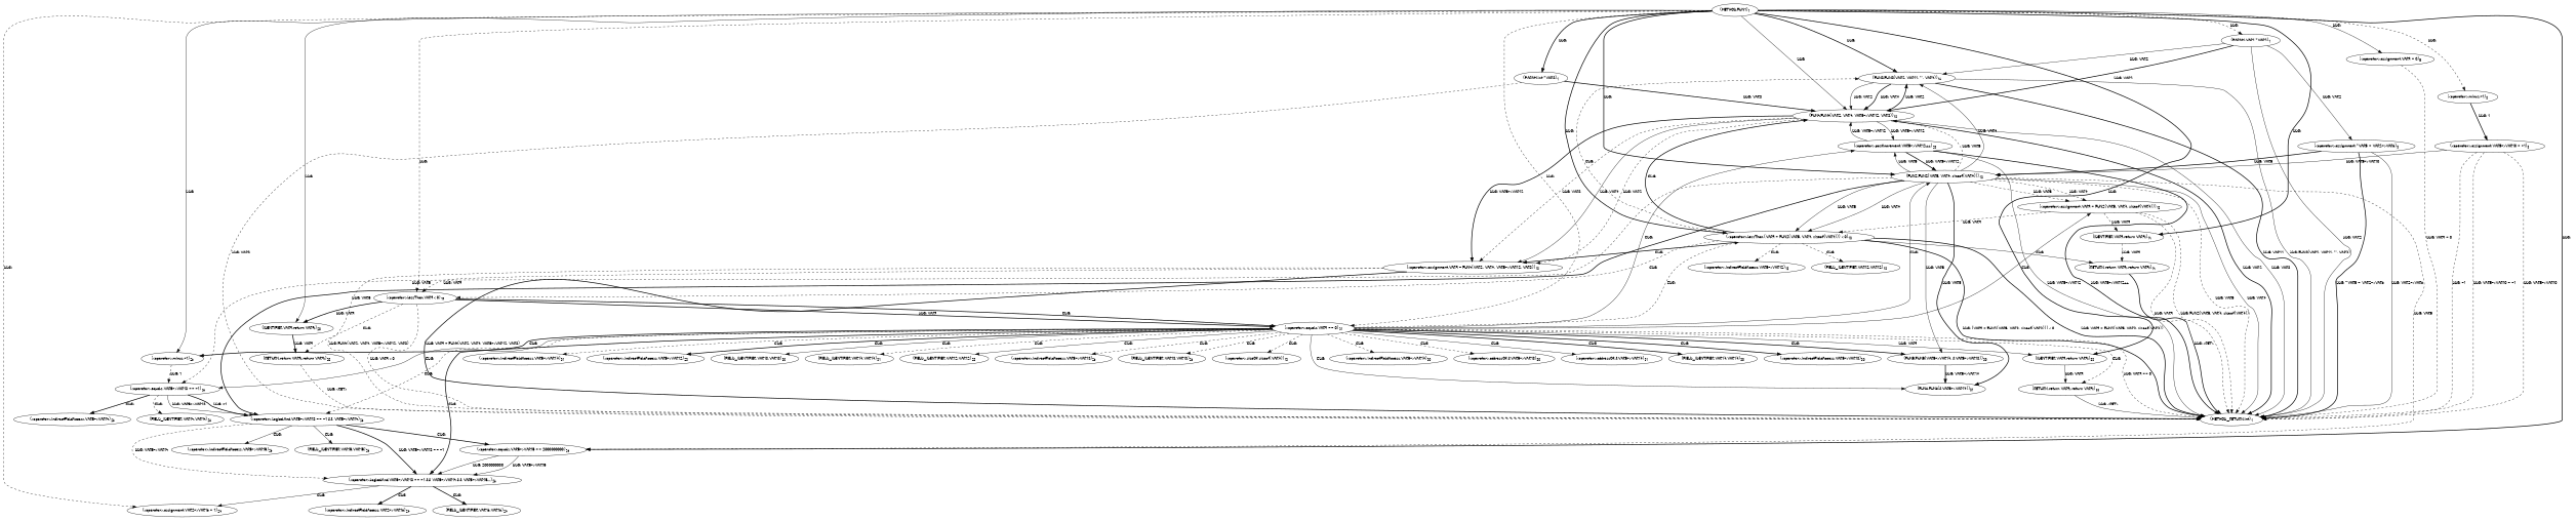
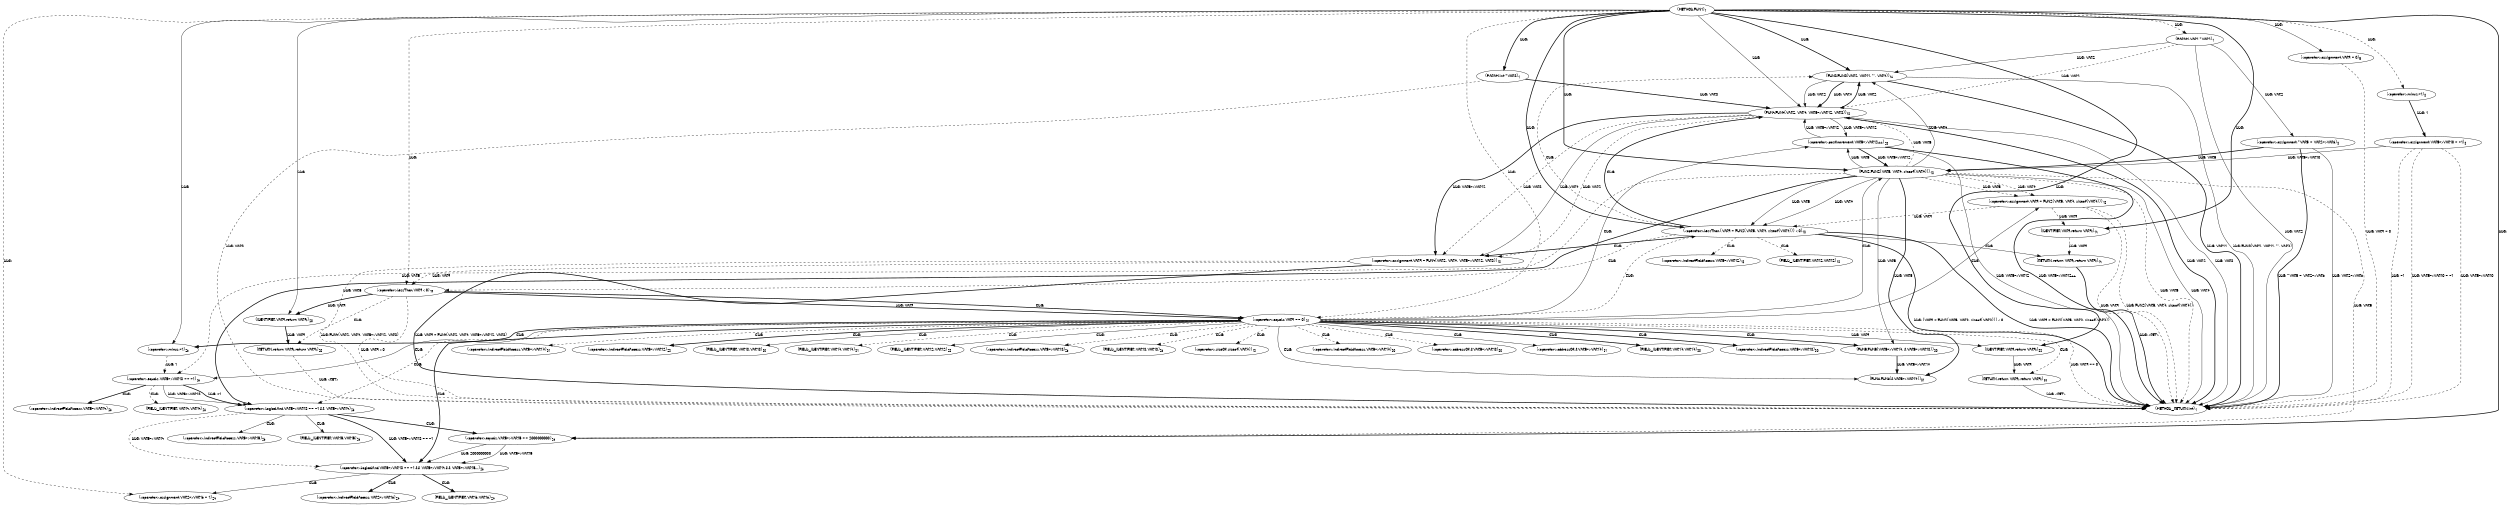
  digraph {
    fontname="Patrick Hand"
    node [fontname="Patrick Hand"]
    edge [fontname="Patrick Hand" style=dashed]
    n1 [label=<(METHOD,FUN1)<SUB>1</SUB>>]
    n2 [label=<(PARAM,VAR1 *VAR2)<SUB>1</SUB>>]
    n3 [label=<(PARAM,int *VAR3)<SUB>1</SUB>>]
    n4 [label=<(&lt;operator&gt;.assignment,VAR9 = 0)<SUB>5</SUB>>]
    n5 [label=<(IDENTIFIER,VAR9,return VAR9;)<SUB>33</SUB>>]
    n6 [label=<(&lt;operator&gt;.minus,-1)<SUB>8</SUB>>]
    n7 [label=<(FUN3,FUN3(VAR2, VAR11, &quot;&quot;, VAR7))<SUB>16</SUB>>]
    n8 [label=<(&lt;operator&gt;.assignment,VAR2-&gt;VAR16 = 1)<SUB>27</SUB>>]
    n9 [label=<(&lt;operator&gt;.lessThan,(VAR9 = FUN2(VAR5, VAR7, sizeof(VAR7))) &lt; 0)<SUB>13</SUB>>]
    n10 [label=<(&lt;operator&gt;.lessThan,VAR9 &lt; 0)<SUB>19</SUB>>]
    n11 [label=<(&lt;operator&gt;.equals,VAR9 == 0)<SUB>21</SUB>>]
    n12 [label=<(&lt;operator&gt;.equals,VAR5-&gt;VAR15 == 2000000000)<SUB>26</SUB>>]
    n13 [label=<(FUN4,FUN4(VAR2, VAR7, VAR5-&gt;VAR12, VAR3))<SUB>18</SUB>>]
    n14 [label=<(IDENTIFIER,VAR9,return VAR9;)<SUB>14</SUB>>]
    n15 [label=<(IDENTIFIER,VAR9,return VAR9;)<SUB>20</SUB>>]
    n16 [label=<(&lt;operator&gt;.minus,-1)<SUB>26</SUB>>]
    n17 [label=<(FUN2,FUN2(VAR5, VAR7, sizeof(VAR7)))<SUB>13</SUB>>]
    n18 [label=<(METHOD_RETURN,int)<SUB>1</SUB>>]
    n19 [label=<(&lt;operator&gt;.assignment,*VAR5 = VAR2-&gt;VAR6)<SUB>3</SUB>>]
    n20 [label=<(RETURN,return VAR9;,return VAR9;)<SUB>33</SUB>>]
    n21 [label=<(&lt;operator&gt;.assignment,VAR5-&gt;VAR10 = -1)<SUB>8</SUB>>]
    n22 [label=<(&lt;operator&gt;.assignment,VAR9 = FUN4(VAR2, VAR7, VAR5-&gt;VAR12, VAR3))<SUB>18</SUB>>]
    n23 [label=<(RETURN,return VAR9;,return VAR9;)<SUB>14</SUB>>]
    n24 [label=<(&lt;operator&gt;.indirectFieldAccess,VAR5-&gt;VAR12)<SUB>18</SUB>>]
    n25 [label=<(FIELD_IDENTIFIER,VAR12,VAR12)<SUB>18</SUB>>]
    n26 [label=<(RETURN,return VAR9;,return VAR9;)<SUB>20</SUB>>]
    n27 [label=<(FUN5,FUN5(VAR5-&gt;VAR17, &amp;VAR5-&gt;VAR18))<SUB>30</SUB>>]
    n28 [label=<(FUN6,FUN6(&amp;VAR5-&gt;VAR17))<SUB>31</SUB>>]
    n29 [label=<(&lt;operator&gt;.logicalAnd,VAR5-&gt;VAR13 == -1 &amp;&amp; VAR5-&gt;VAR14 &amp;&amp; VAR5-&gt;VAR15...)<SUB>26</SUB>>]
    n30 [label=<(&lt;operator&gt;.postIncrement,VAR5-&gt;VAR12++)<SUB>23</SUB>>]
    n31 [label=<(&lt;operator&gt;.logicalAnd,VAR5-&gt;VAR13 == -1 &amp;&amp; VAR5-&gt;VAR14)<SUB>26</SUB>>]
    n32 [label=<(&lt;operator&gt;.equals,VAR5-&gt;VAR13 == -1)<SUB>26</SUB>>]
    n33 [label=<(&lt;operator&gt;.assignment,VAR9 = FUN2(VAR5, VAR7, sizeof(VAR7)))<SUB>13</SUB>>]
    n34 [label=<(&lt;operator&gt;.indirectFieldAccess,VAR5-&gt;VAR17)<SUB>30</SUB>>]
    n35 [label=<(&lt;operator&gt;.addressOf,&amp;VAR5-&gt;VAR18)<SUB>30</SUB>>]
    n36 [label=<(&lt;operator&gt;.addressOf,&amp;VAR5-&gt;VAR17)<SUB>31</SUB>>]
    n37 [label=<(FIELD_IDENTIFIER,VAR17,VAR17)<SUB>30</SUB>>]
    n38 [label=<(&lt;operator&gt;.indirectFieldAccess,VAR5-&gt;VAR18)<SUB>30</SUB>>]
    n39 [label=<(&lt;operator&gt;.indirectFieldAccess,VAR5-&gt;VAR17)<SUB>31</SUB>>]
    n40 [label=<(&lt;operator&gt;.indirectFieldAccess,VAR5-&gt;VAR12)<SUB>23</SUB>>]
    n41 [label=<(FIELD_IDENTIFIER,VAR18,VAR18)<SUB>30</SUB>>]
    n42 [label=<(FIELD_IDENTIFIER,VAR17,VAR17)<SUB>31</SUB>>]
    n43 [label=<(FIELD_IDENTIFIER,VAR12,VAR12)<SUB>23</SUB>>]
    n44 [label=<(&lt;operator&gt;.indirectFieldAccess,VAR5-&gt;VAR13)<SUB>26</SUB>>]
    n45 [label=<(FIELD_IDENTIFIER,VAR13,VAR13)<SUB>26</SUB>>]
    n46 [label=<(&lt;operator&gt;.sizeOf,sizeof(VAR7))<SUB>13</SUB>>]
    n47 [label=<(&lt;operator&gt;.indirectFieldAccess,VAR2-&gt;VAR16)<SUB>27</SUB>>]
    n48 [label=<(FIELD_IDENTIFIER,VAR16,VAR16)<SUB>27</SUB>>]
    n49 [label=<(&lt;operator&gt;.indirectFieldAccess,VAR5-&gt;VAR15)<SUB>26</SUB>>]
    n50 [label=<(FIELD_IDENTIFIER,VAR15,VAR15)<SUB>26</SUB>>]
    n51 [label=<(&lt;operator&gt;.indirectFieldAccess,VAR5-&gt;VAR14)<SUB>26</SUB>>]
    n52 [label=<(FIELD_IDENTIFIER,VAR14,VAR14)<SUB>26</SUB>>]
    n1 -> n2 [label="DDG: "]
    n1 -> n3 [label="DDG: " style=bold]
    n1 -> n4 [label="DDG: " style=solid]
    n1 -> n5 [label="DDG: " style=bold]
    n1 -> n6 [label="DDG: "]
    n1 -> n7 [label="DDG: " style=bold]
    n1 -> n8 [label="DDG: "]
    n1 -> n9 [label="DDG: " style=bold]
    n1 -> n10 [label="DDG: "]
    n1 -> n11 [label="DDG: "]
    n1 -> n12 [label="DDG: " style=bold]
    n1 -> n13 [label="DDG: " style=solid]
    n1 -> n14 [label="DDG: " style=bold]
    n1 -> n15 [label="DDG: " style=solid]
    n1 -> n16 [label="DDG: " style=solid]
    n1 -> n17 [label="DDG: " style=bold]
    n2 -> n7 [label="DDG: VAR2" style=solid]
-   n2 -> n13 [label="DDG: VAR2" style=bold]
+   n2 -> n13 [label="DDG: VAR2"]
    n2 -> n18 [label="DDG: VAR2" style=solid]
    n2 -> n19 [label="DDG: VAR2" style=solid]
    n3 -> n13 [label="DDG: VAR3" style=bold]
    n3 -> n18 [label="DDG: VAR3"]
    n4 -> n18 [label="DDG: VAR9 = 0"]
    n5 -> n20 [label="DDG: VAR9" style=solid]
    n6 -> n21 [label="DDG: 1" style=bold]
    n7 -> n13 [label="DDG: VAR2" style=solid]
    n7 -> n13 [label="DDG: VAR7" style=bold]
    n7 -> n18 [label="DDG: FUN3(VAR2, VAR11, &quot;&quot;, VAR7)" style=solid]
    n7 -> n18 [label="DDG: VAR11" style=bold]
    n9 -> n7 [label="CDG: "]
    n9 -> n10 [label="CDG: "]
    n9 -> n13 [label="CDG: " style=bold]
    n9 -> n18 [label="DDG: VAR9 = FUN2(VAR5, VAR7, sizeof(VAR7))" style=bold]
    n9 -> n18 [label="DDG: (VAR9 = FUN2(VAR5, VAR7, sizeof(VAR7))) &lt; 0" style=bold]
    n9 -> n22 [label="CDG: " style=bold]
    n9 -> n23 [label="CDG: " style=solid]
    n9 -> n24 [label="CDG: "]
    n9 -> n25 [label="CDG: "]
    n10 -> n11 [label="DDG: VAR9" style=bold]
    n10 -> n11 [label="CDG: " style=bold]
    n10 -> n15 [label="DDG: VAR9" style=bold]
    n10 -> n18 [label="DDG: VAR9 &lt; 0"]
    n10 -> n26 [label="CDG: "]
    n11 -> n5 [label="DDG: VAR9" style=solid]
    n11 -> n9 [label="CDG: "]
    n11 -> n16 [label="CDG: " style=bold]
    n11 -> n17 [label="CDG: " style=solid]
    n11 -> n18 [label="DDG: VAR9 == 0"]
    n11 -> n20 [label="CDG: "]
    n11 -> n27 [label="CDG: " style=bold]
    n11 -> n28 [label="CDG: " style=solid]
    n11 -> n29 [label="CDG: " style=bold]
    n11 -> n30 [label="CDG: " style=solid]
    n11 -> n31 [label="CDG: "]
    n11 -> n32 [label="CDG: " style=solid]
    n11 -> n33 [label="CDG: " style=solid]
    n11 -> n34 [label="CDG: "]
    n11 -> n35 [label="CDG: "]
    n11 -> n36 [label="CDG: " style=solid]
    n11 -> n37 [label="CDG: " style=bold]
    n11 -> n38 [label="CDG: " style=bold]
    n11 -> n39 [label="CDG: "]
    n11 -> n40 [label="CDG: " style=bold]
    n11 -> n41 [label="CDG: " style=solid]
    n11 -> n42 [label="CDG: "]
    n11 -> n43 [label="CDG: " style=solid]
    n11 -> n44 [label="CDG: "]
    n11 -> n45 [label="CDG: "]
    n11 -> n46 [label="CDG: "]
    n12 -> n29 [label="DDG: VAR5-&gt;VAR15" style=solid]
    n12 -> n29 [label="DDG: 2000000000" style=solid]
    n13 -> n7 [label="DDG: VAR2" style=bold]
    n13 -> n18 [label="DDG: VAR2" style=bold]
    n13 -> n18 [label="DDG: VAR3" style=solid]
    n13 -> n22 [label="DDG: VAR2"]
    n13 -> n22 [label="DDG: VAR7" style=solid]
    n13 -> n22 [label="DDG: VAR5-&gt;VAR12" style=bold]
    n13 -> n22 [label="DDG: VAR3"]
    n13 -> n30 [label="DDG: VAR5-&gt;VAR12" style=solid]
    n14 -> n23 [label="DDG: VAR9"]
    n15 -> n26 [label="DDG: VAR9" style=bold]
    n16 -> n32 [label="DDG: 1"]
    n17 -> n7 [label="DDG: VAR7" style=solid]
    n17 -> n9 [label="DDG: VAR5" style=solid]
    n17 -> n9 [label="DDG: VAR7" style=solid]
    n17 -> n12 [label="DDG: VAR5"]
    n17 -> n13 [label="DDG: VAR5"]
    n17 -> n18 [label="DDG: VAR5"]
    n17 -> n18 [label="DDG: VAR7" style=solid]
    n17 -> n27 [label="DDG: VAR5" style=solid]
    n17 -> n28 [label="DDG: VAR5" style=bold]
    n17 -> n30 [label="DDG: VAR5" style=solid]
    n17 -> n31 [label="DDG: VAR5" style=bold]
    n17 -> n32 [label="DDG: VAR5"]
    n17 -> n33 [label="DDG: VAR5"]
    n17 -> n33 [label="DDG: VAR7"]
    n19 -> n17 [label="DDG: VAR5" style=bold]
    n19 -> n18 [label="DDG: VAR2-&gt;VAR6" style=solid]
    n19 -> n18 [label="DDG: *VAR5 = VAR2-&gt;VAR6" style=bold]
    n20 -> n18 [label="DDG: &lt;RET&gt;" style=solid]
    n21 -> n17 [label="DDG: VAR5-&gt;VAR10" style=solid]
    n21 -> n18 [label="DDG: VAR5-&gt;VAR10"]
    n21 -> n18 [label="DDG: -1"]
    n21 -> n18 [label="DDG: VAR5-&gt;VAR10 = -1"]
    n22 -> n10 [label="DDG: VAR9"]
    n22 -> n18 [label="DDG: FUN4(VAR2, VAR7, VAR5-&gt;VAR12, VAR3)"]
    n22 -> n18 [label="DDG: VAR9 = FUN4(VAR2, VAR7, VAR5-&gt;VAR12, VAR3)" style=bold]
    n23 -> n18 [label="DDG: &lt;RET&gt;" style=bold]
    n26 -> n18 [label="DDG: &lt;RET&gt;"]
    n27 -> n28 [label="DDG: VAR5-&gt;VAR17" style=bold]
    n29 -> n8 [label="CDG: " style=solid]
    n29 -> n47 [label="CDG: " style=bold]
    n29 -> n48 [label="CDG: " style=bold]
    n30 -> n13 [label="DDG: VAR5-&gt;VAR12" style=solid]
    n30 -> n17 [label="DDG: VAR5-&gt;VAR12" style=bold]
    n30 -> n18 [label="DDG: VAR5-&gt;VAR12" style=solid]
    n30 -> n18 [label="DDG: VAR5-&gt;VAR12++" style=bold]
    n31 -> n12 [label="CDG: " style=bold]
    n31 -> n29 [label="DDG: VAR5-&gt;VAR13 == -1" style=bold]
    n31 -> n29 [label="DDG: VAR5-&gt;VAR14"]
    n31 -> n49 [label="CDG: " style=solid]
    n31 -> n50 [label="CDG: " style=solid]
    n32 -> n31 [label="DDG: VAR5-&gt;VAR13" style=solid]
    n32 -> n31 [label="DDG: -1" style=bold]
    n32 -> n51 [label="CDG: " style=bold]
    n32 -> n52 [label="CDG: "]
    n33 -> n9 [label="DDG: VAR9"]
    n33 -> n14 [label="DDG: VAR9"]
    n33 -> n18 [label="DDG: VAR9"]
    n33 -> n18 [label="DDG: FUN2(VAR5, VAR7, sizeof(VAR7))"]
  }
